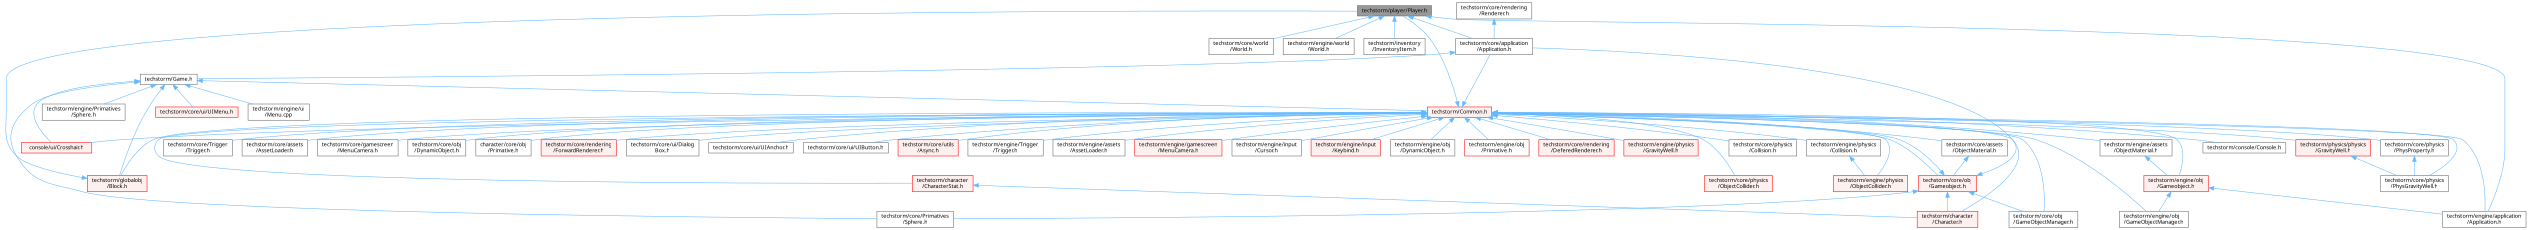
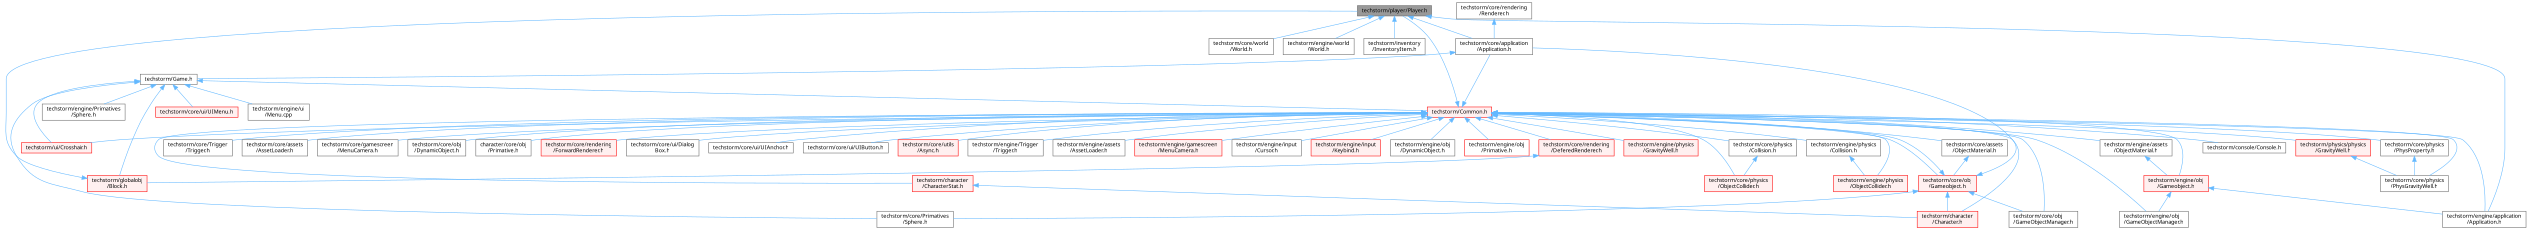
  digraph {
    fontname="Noto Sans"
    node [color=grey40 fillcolor=white fontname="Noto Sans" fontsize=10 shape=box style=filled]
    edge [color=steelblue1 dir=back fontname="Noto Sans" fontsize=10 labelfontname=Helvetica labelfontsize=10 style=solid]
    n1 [color=gray40 fillcolor=grey60 fontcolor=black height=0.2 label="techstorm/player/Player.h" width=0.4]
    n2 [height=0.2 label="techstorm/core/application\l/Application.h" width=0.4]
    n3 [height=0.2 label="techstorm/engine/application\l/Application.h" width=0.4]
    n4 [height=0.2 label="techstorm/core/world\l/World.h" width=0.4]
    n5 [height=0.2 label="techstorm/engine/world\l/World.h" width=0.4]
    n6 [height=0.2 label="techstorm/inventory\l/InventoryItem.h" width=0.4]
    n7 [height=0.2 label="techstorm/Game.h" width=0.4]
    n8 [color=red fillcolor="#FFF0F0" height=0.2 label="techstorm/Common.h" width=0.4]
    n9 [height=0.2 label="techstorm/core/Primatives\l/Sphere.h" width=0.4]
    n10 [height=0.2 label="techstorm/engine/Primatives\l/Sphere.h" width=0.4]
    n11 [color=red fillcolor="#FFF0F0" height=0.2 label="techstorm/globalobj\l/Block.h" width=0.4]
-   n12 [color=red fillcolor="#FFF0F0" height=0.2 label="console/ui/Crosshair.h" width=0.4]
+   n12 [color=red fillcolor="#FFF0F0" height=0.2 label="techstorm/ui/Crosshair.h" width=0.4]
    n13 [color=red fillcolor="#FFF0F0" height=0.2 label="techstorm/core/ui/UIMenu.h" width=0.4]
    n14 [height=0.2 label="techstorm/engine/ui\l/Menu.cpp" width=0.4]
    n15 [color=red fillcolor="#FFF0F0" height=0.2 label="techstorm/character\l/Character.h" width=0.4]
    n16 [color=red fillcolor="#FFF0F0" height=0.2 label="techstorm/character\l/CharacterStat.h" width=0.4]
    n17 [height=0.2 label="techstorm/console/Console.h" width=0.4]
    n18 [height=0.2 label="techstorm/core/Trigger\l/Trigger.h" width=0.4]
    n19 [height=0.2 label="techstorm/core/assets\l/AssetLoader.h" width=0.4]
    n20 [height=0.2 label="techstorm/core/assets\l/ObjectMaterial.h" width=0.4]
    n21 [color=red fillcolor="#FFF0F0" height=0.2 label="techstorm/core/obj\l/Gameobject.h" width=0.4]
    n22 [height=0.2 label="techstorm/core/obj\l/GameObjectManager.h" width=0.4]
    n23 [height=0.2 label="techstorm/core/gamescreen\l/MenuCamera.h" width=0.4]
    n24 [height=0.2 label="techstorm/core/obj\l/DynamicObject.h" width=0.4]
    n25 [height=0.2 label="character/core/obj\l/Primative.h" width=0.4]
    n26 [height=0.2 label="techstorm/core/physics\l/Collision.h" width=0.4]
    n27 [color=red fillcolor="#FFF0F0" height=0.2 label="techstorm/core/physics\l/ObjectCollider.h" width=0.4]
    n28 [color=red fillcolor="#FFF0F0" height=0.2 label="techstorm/physics/physics\l/GravityWell.h" width=0.4]
    n29 [height=0.2 label="techstorm/core/physics\l/PhysGravityWell.h" width=0.4]
    n30 [height=0.2 label="techstorm/core/physics\l/PhysProperty.h" width=0.4]
    n31 [color=red fillcolor="#FFF0F0" height=0.2 label="techstorm/core/rendering\l/DeferedRenderer.h" width=0.4]
    n32 [color=red fillcolor="#FFF0F0" height=0.2 label="techstorm/core/rendering\l/ForwardRenderer.h" width=0.4]
    n33 [height=0.2 label="techstorm/core/ui/Dialog\lBox.h" width=0.4]
    n34 [height=0.2 label="techstorm/core/ui/UIAnchor.h" width=0.4]
    n35 [height=0.2 label="techstorm/core/ui/UIButton.h" width=0.4]
    n36 [color=red fillcolor="#FFF0F0" height=0.2 label="techstorm/core/utils\l/Async.h" width=0.4]
    n37 [height=0.2 label="techstorm/engine/Trigger\l/Trigger.h" width=0.4]
    n38 [height=0.2 label="techstorm/engine/assets\l/AssetLoader.h" width=0.4]
    n39 [height=0.2 label="techstorm/engine/assets\l/ObjectMaterial.h" width=0.4]
    n40 [color=red fillcolor="#FFF0F0" height=0.2 label="techstorm/engine/obj\l/Gameobject.h" width=0.4]
    n41 [height=0.2 label="techstorm/engine/obj\l/GameObjectManager.h" width=0.4]
    n42 [color=red fillcolor="#FFF0F0" height=0.2 label="techstorm/engine/gamescreen\l/MenuCamera.h" width=0.4]
    n43 [height=0.2 label="techstorm/engine/input\l/Cursor.h" width=0.4]
    n44 [color=red fillcolor="#FFF0F0" height=0.2 label="techstorm/engine/input\l/Keybind.h" width=0.4]
    n45 [height=0.2 label="techstorm/engine/obj\l/DynamicObject.h" width=0.4]
    n46 [color=red height=0.2 label="techstorm/engine/obj\l/Primative.h" width=0.4]
    n47 [height=0.2 label="techstorm/engine/physics\l/Collision.h" width=0.4]
    n48 [color=red fillcolor="#FFF0F0" height=0.2 label="techstorm/engine/physics\l/ObjectCollider.h" width=0.4]
    n49 [color=red fillcolor="#FFF0F0" height=0.2 label="techstorm/engine/physics\l/GravityWell.h" width=0.4]
    n50 [height=0.2 label="techstorm/core/rendering\l/Renderer.h" width=0.4]
    n1 -> n2
    n1 -> n3
    n1 -> n4
    n1 -> n5
    n1 -> n6
    n2 -> n7
    n7 -> n8
    n7 -> n9
    n7 -> n10
    n7 -> n11
    n7 -> n12
    n7 -> n13
    n7 -> n14
    n8 -> n1
    n8 -> n2
    n8 -> n3
-   n8 -> n11
+   n31 -> n11
    n8 -> n12
    n8 -> n15
    n8 -> n16
    n8 -> n17
    n8 -> n18
    n8 -> n19
    n8 -> n20
    n8 -> n21
    n8 -> n22
    n8 -> n23
    n8 -> n24
    n8 -> n25
    n8 -> n26
    n8 -> n27
    n8 -> n28
    n8 -> n29
    n8 -> n30
    n8 -> n31
    n8 -> n32
    n8 -> n33
    n8 -> n34
    n8 -> n35
    n8 -> n36
    n8 -> n37
    n8 -> n38
    n8 -> n39
    n8 -> n40
    n8 -> n41
    n8 -> n42
    n8 -> n43
    n8 -> n44
    n8 -> n45
    n8 -> n46
    n8 -> n47
    n8 -> n48
    n8 -> n49
    n11 -> n1
    n16 -> n15
    n20 -> n21
    n21 -> n2
    n21 -> n8
    n21 -> n9
    n21 -> n15
    n21 -> n22
+   n26 -> n27
    n28 -> n29
    n30 -> n29
    n39 -> n40
    n40 -> n3
    n40 -> n41
    n47 -> n48
    n50 -> n2
  }
